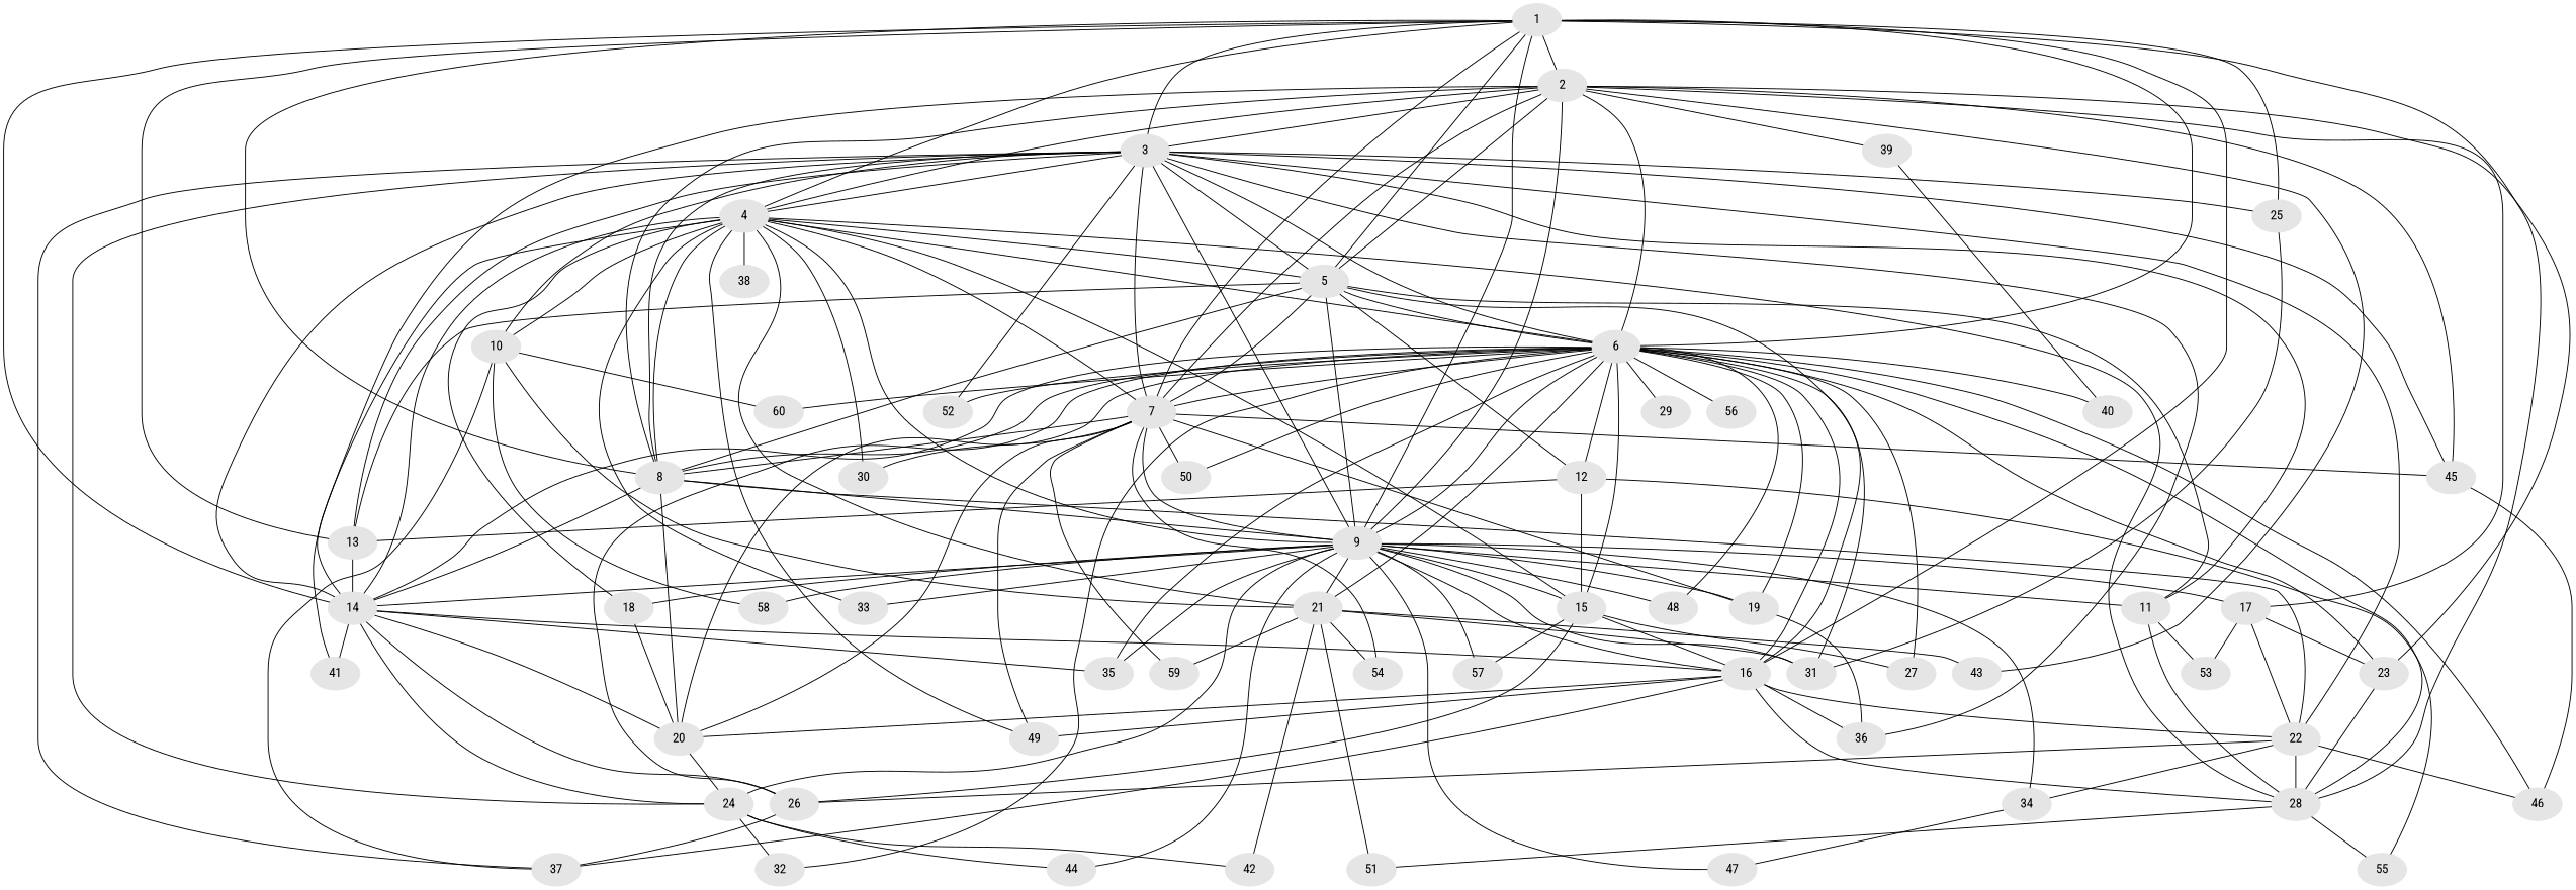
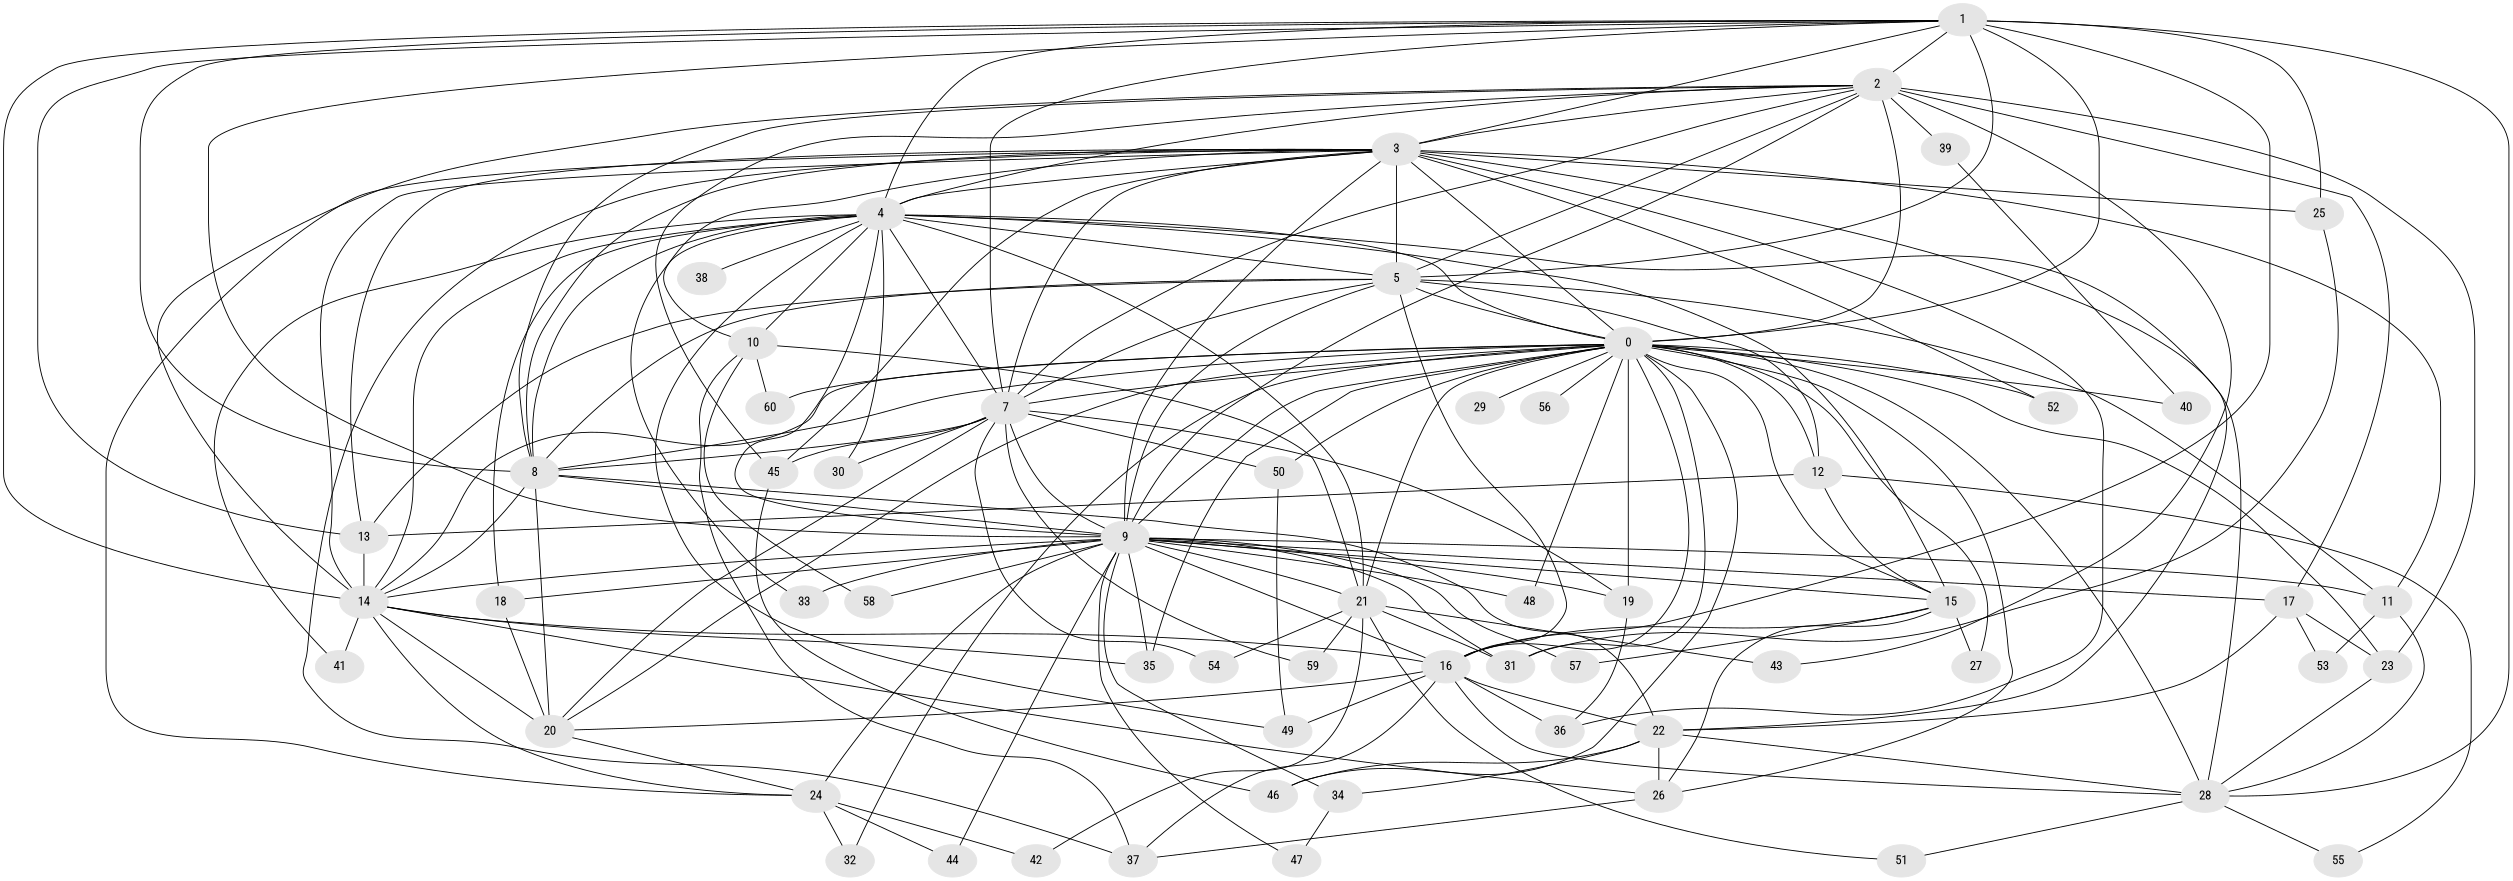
  graph {
    fontname="Roboto Condensed"
    node [color=gray90 fontname="Roboto Condensed" style=filled]
    edge [fontname="Roboto Condensed" weight=1.0]
    1
    2
    3
    4
    5
-   6
+   6 [label=0]
    7
    8
    9
    13
    14
    16
    25
    28
    17
    23
    39
    43
    45
    10
    11
    22
    24
    36
    37
    52
    15
    18
    21
    30
    33
    38
    41
    49
    12
    19
    20
    26
    27
    29
    31
    32
    35
    40
    46
    48
    50
    56
    60
    54
    59
    34
    44
    47
    57
    58
    55
    51
    53
    42
    1 -- 2 [weight=3.0]
    1 -- 3 [weight=3.0]
    1 -- 4 [weight=3.0]
    1 -- 5 [weight=3.0]
    1 -- 6 [weight=3.0]
    1 -- 7 [weight=2.0]
    1 -- 8 [weight=3.0]
    1 -- 9 [weight=2.0]
    1 -- 13
    1 -- 14
    1 -- 16 [weight=9.0]
    1 -- 25 [weight=2.0]
    1 -- 28
    2 -- 3
    2 -- 4
    2 -- 5
    2 -- 6
    2 -- 7
    2 -- 8
    2 -- 9
    2 -- 14 [weight=2.0]
    2 -- 17 [weight=2.0]
    2 -- 23
    2 -- 39
    2 -- 43
    2 -- 45
    3 -- 4
    3 -- 5
    3 -- 6
    3 -- 7
    3 -- 8
    3 -- 9
    3 -- 13
    3 -- 14
    3 -- 25
    3 -- 45
    3 -- 10
    3 -- 11
    3 -- 22
    3 -- 24
    3 -- 36
    3 -- 37
    3 -- 52
    4 -- 5
    4 -- 6
    4 -- 7
    4 -- 8
    4 -- 9
    4 -- 14
    4 -- 28
    4 -- 10
    4 -- 15
    4 -- 18
    4 -- 21
    4 -- 30
    4 -- 33
    4 -- 38
    4 -- 41
    4 -- 49
    5 -- 6
    5 -- 7
    5 -- 8
    5 -- 9 [weight=2.0]
    5 -- 13
    5 -- 16
    5 -- 11 [weight=3.0]
    5 -- 12
    6 -- 7
    6 -- 8
    6 -- 9
    6 -- 14
    6 -- 16
    6 -- 28 [weight=2.0]
    6 -- 23
    6 -- 52
    6 -- 15
    6 -- 21
    6 -- 12
    6 -- 19
    6 -- 20
    6 -- 26
    6 -- 27
    6 -- 29
    6 -- 31
    6 -- 32
    6 -- 35
    6 -- 40
    6 -- 46
    6 -- 48
    6 -- 50
    6 -- 56
    6 -- 60
    7 -- 8 [weight=2.0]
    7 -- 9
    7 -- 45
    7 -- 30
-   7 -- 49
+   50 -- 49
    7 -- 19
    7 -- 20
    7 -- 50
    7 -- 54
    7 -- 59
    8 -- 9
    8 -- 14
    8 -- 22 [weight=6.0]
    8 -- 20
    9 -- 14
    9 -- 16
    9 -- 17
    9 -- 11
    9 -- 24
    9 -- 15
    9 -- 18
    9 -- 21
    9 -- 33
    9 -- 19
    9 -- 31
    9 -- 35
    9 -- 48
    9 -- 34
    9 -- 44
    9 -- 47
    9 -- 57
    9 -- 58
    13 -- 14 [weight=10.0]
    14 -- 16
    14 -- 24
    14 -- 41
    14 -- 20 [weight=3.0]
    14 -- 26
    14 -- 35 [weight=2.0]
    16 -- 28 [weight=2.0]
    16 -- 22
    16 -- 36
    16 -- 37
    16 -- 49 [weight=2.0]
    16 -- 20
    25 -- 31 [weight=2.0]
    28 -- 55
    28 -- 51
    17 -- 23
    17 -- 22
    17 -- 53
    23 -- 28
    39 -- 40
    45 -- 46
    10 -- 37
    10 -- 21
    10 -- 60
    10 -- 58
    11 -- 28
    11 -- 53
    22 -- 28
    22 -- 26
    22 -- 46
    22 -- 34
    24 -- 32
    24 -- 44
    24 -- 42
    15 -- 16
    15 -- 26
    15 -- 27
    15 -- 57
    18 -- 20
    21 -- 43 [weight=2.0]
    21 -- 31
    21 -- 54
    21 -- 59
    21 -- 51
    21 -- 42
    12 -- 13
    12 -- 15
    12 -- 55
    19 -- 36
    20 -- 24
    26 -- 37
    34 -- 47
  }
